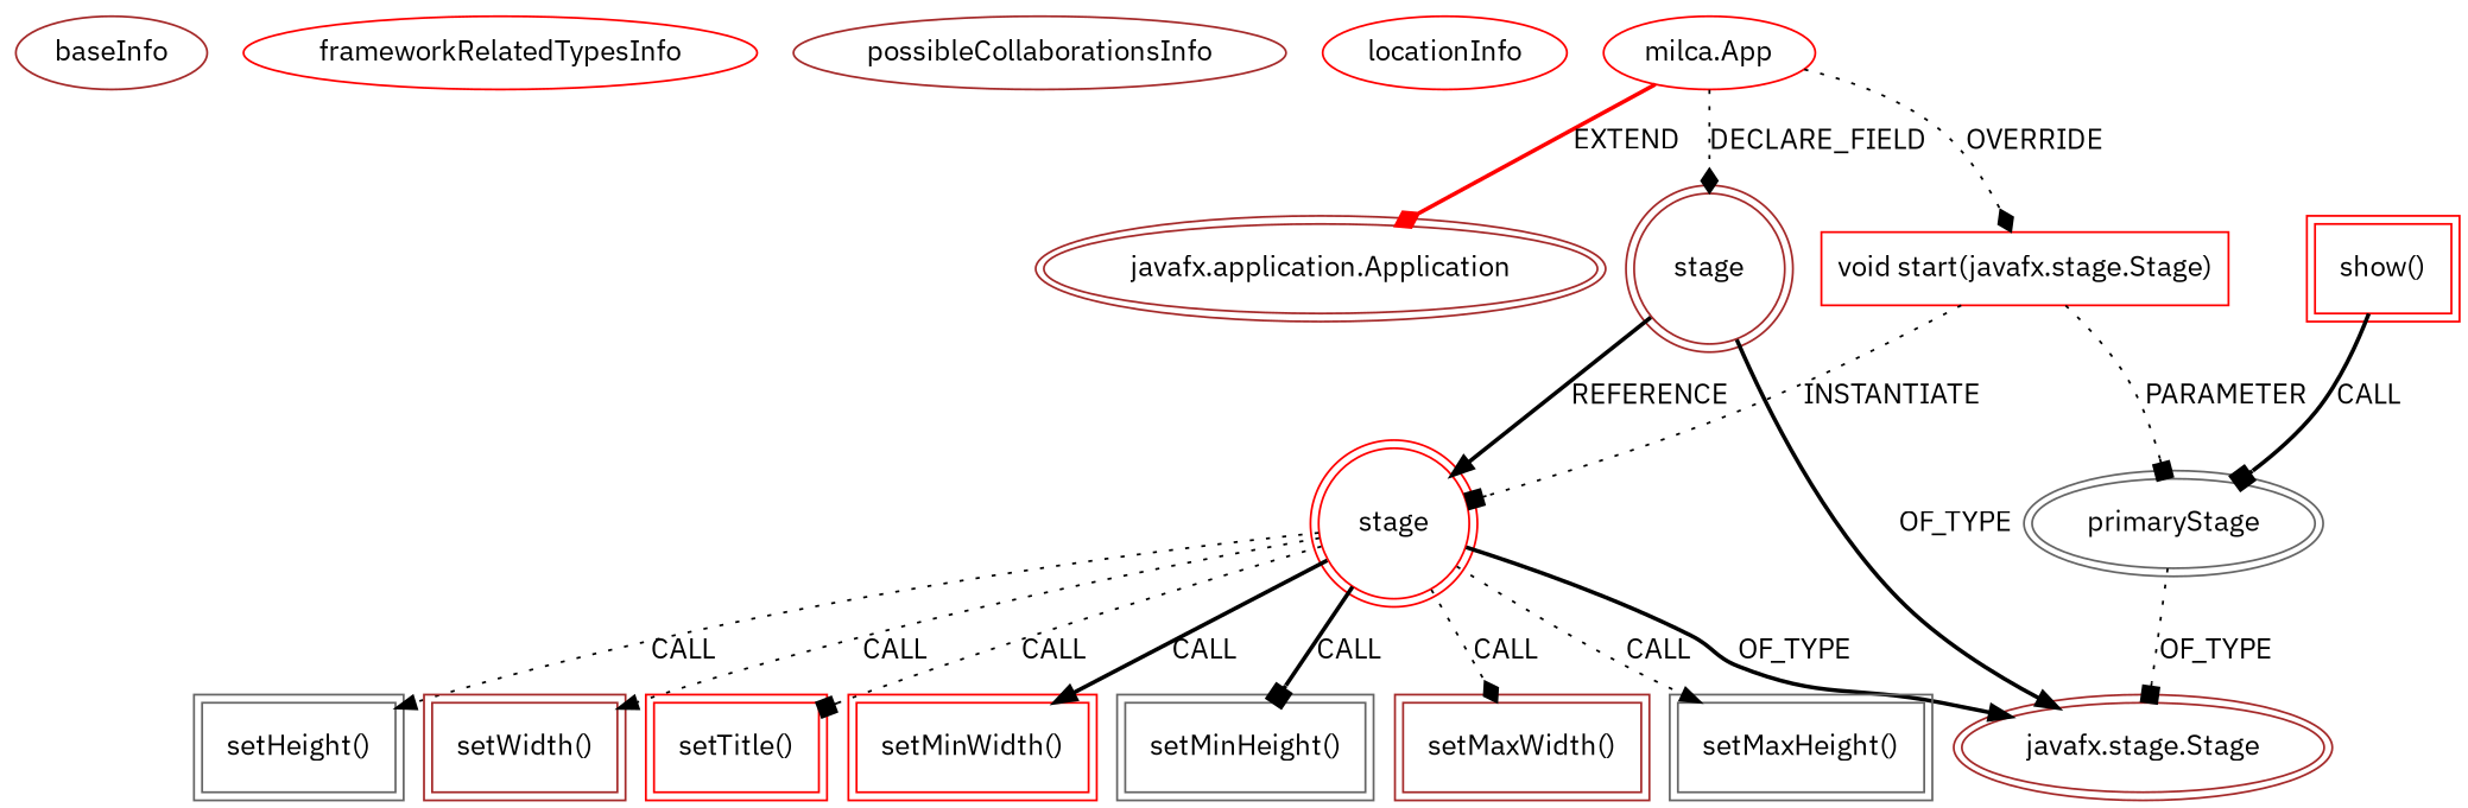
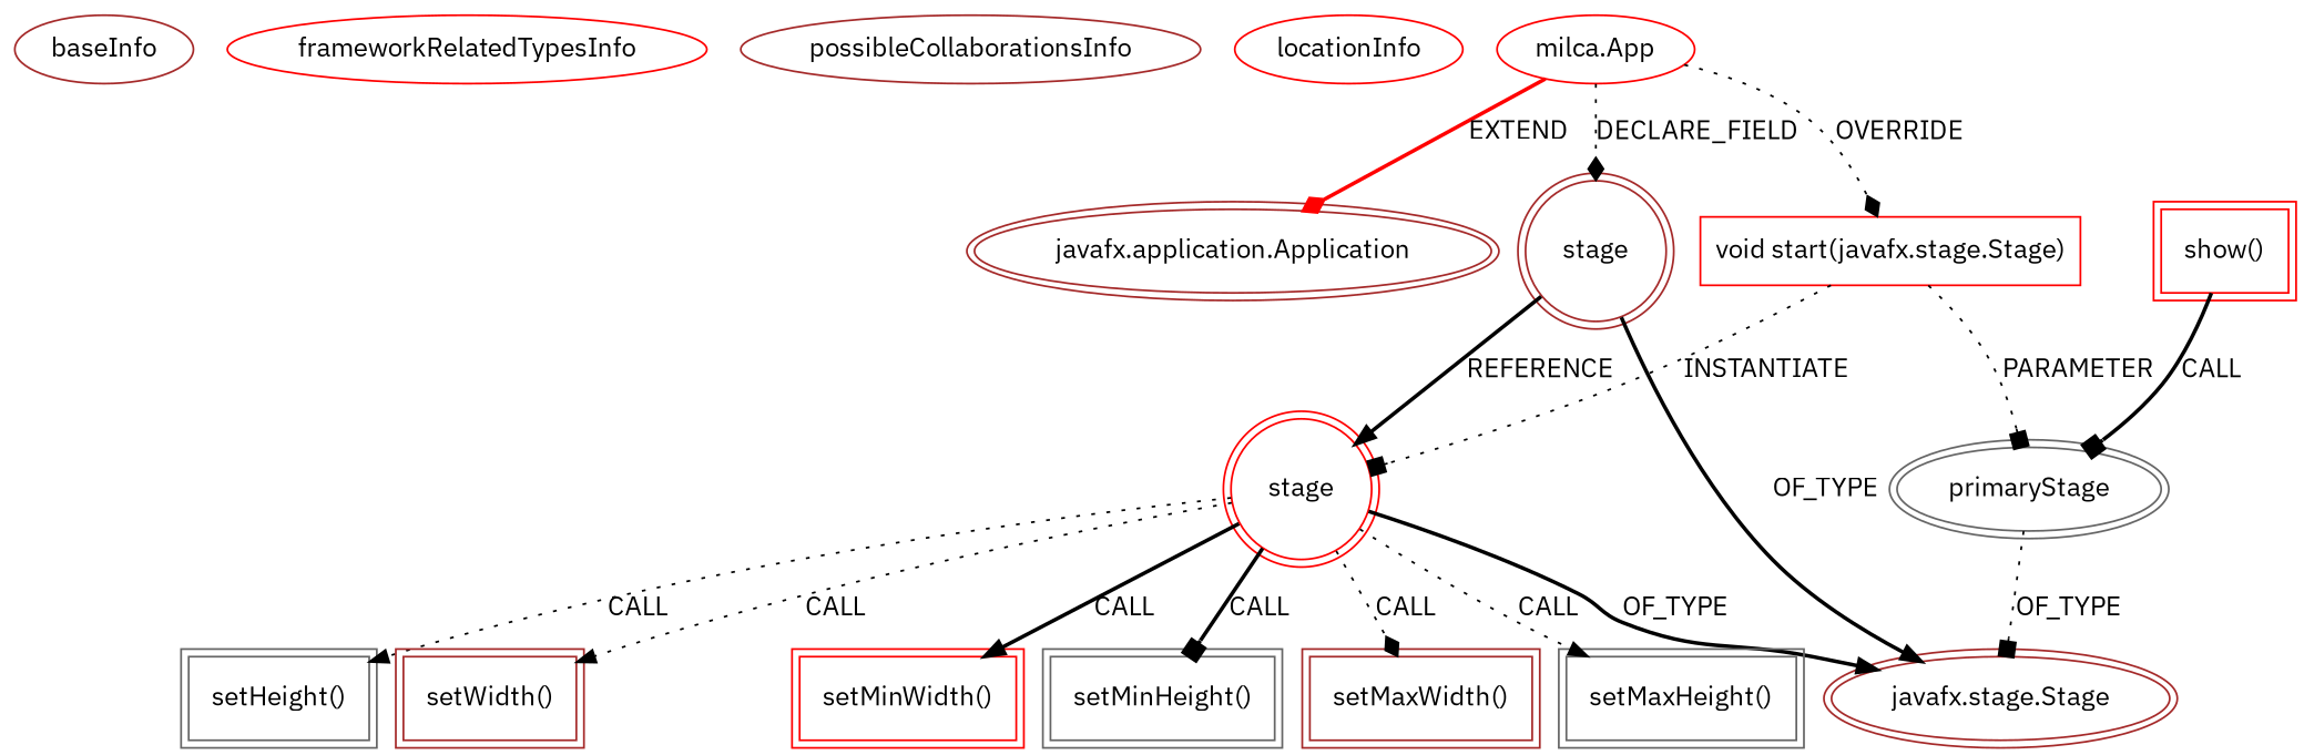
  digraph {
    fontname="IBM Plex Sans"
    node [color=red fontname="IBM Plex Sans" isFrameworkType=true vertexType=INSIDE_CALL peripheries=2 shape=box]
    edge [arrowhead=normal fontname="IBM Plex Sans" style=dotted]
    baseInfo [category=extension_graph color=brown graphId=4746 isAnonymous=false possibleRelation=false isFrameworkType="" vertexType="" peripheries="" shape=""]
    frameworkRelatedTypesInfo [0="javafx.application.Application" isFrameworkType="" vertexType="" peripheries="" shape=""]
    possibleCollaborationsInfo [color=brown isFrameworkType="" vertexType="" peripheries="" shape=""]
    locationInfo [contextSignature=App filePath="/weltensturm-milca/milca-master/src/milca/App.java" graphId=4746 projectName="weltensturm-milca" isFrameworkType="" vertexType="" peripheries="" shape=""]
    n5 [isFrameworkType=false label="milca.App" vertexType=ROOT_CLIENT_CLASS_DECLARATION peripheries="" shape=""]
    n6 [color=brown label="javafx.application.Application" vertexType=FRAMEWORK_CLASS_TYPE shape=""]
    n7 [color=brown label=stage shape=circle vertexType=FIELD_DECLARATION]
    n8 [isFrameworkType=false label="void start(javafx.stage.Stage)" vertexType=OVERRIDING_METHOD_DECLARATION peripheries=""]
    n9 [color=brown label="javafx.stage.Stage" vertexType=FRAMEWORK_CLASS_TYPE shape=""]
    n10 [label=stage shape=circle vertexType=VARIABLE_EXPRESION]
    n11 [color=gray40 label=primaryStage vertexType=PARAMETER_DECLARATION shape=""]
-   n12 [label="setTitle()"]
    n13 [label="setMinWidth()"]
    n14 [color=gray40 label="setMinHeight()"]
    n15 [color=brown label="setMaxWidth()"]
    n16 [color=gray40 label="setMaxHeight()"]
    n17 [color=gray40 label="setHeight()"]
    n18 [color=brown label="setWidth()"]
    n19 [label="show()"]
    n5 -> n6 [arrowhead=diamond color=red label=EXTEND style=bold]
    n5 -> n7 [arrowhead=diamond label=DECLARE_FIELD]
    n5 -> n8 [arrowhead=diamond label=OVERRIDE]
    n7 -> n9 [label=OF_TYPE style=bold]
    n7 -> n10 [label=REFERENCE style=bold]
    n8 -> n10 [arrowhead=box label=INSTANTIATE]
    n8 -> n11 [arrowhead=box label=PARAMETER]
    n10 -> n9 [label=OF_TYPE style=bold]
-   n10 -> n12 [arrowhead=box label=CALL]
    n10 -> n13 [label=CALL style=bold]
    n10 -> n14 [arrowhead=box label=CALL style=bold]
    n10 -> n15 [arrowhead=diamond label=CALL]
    n10 -> n16 [label=CALL]
    n10 -> n17 [label=CALL]
    n10 -> n18 [label=CALL]
    n11 -> n9 [arrowhead=box label=OF_TYPE]
    n19 -> n11 [arrowhead=box label=CALL style=bold]
  }
